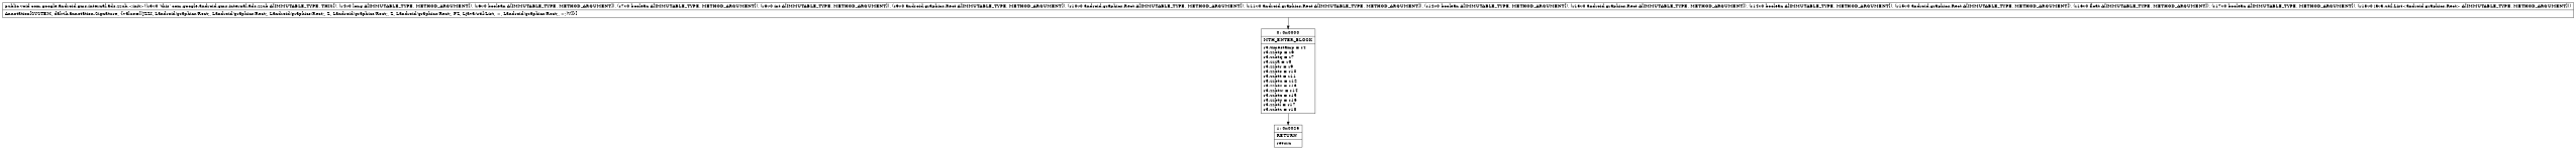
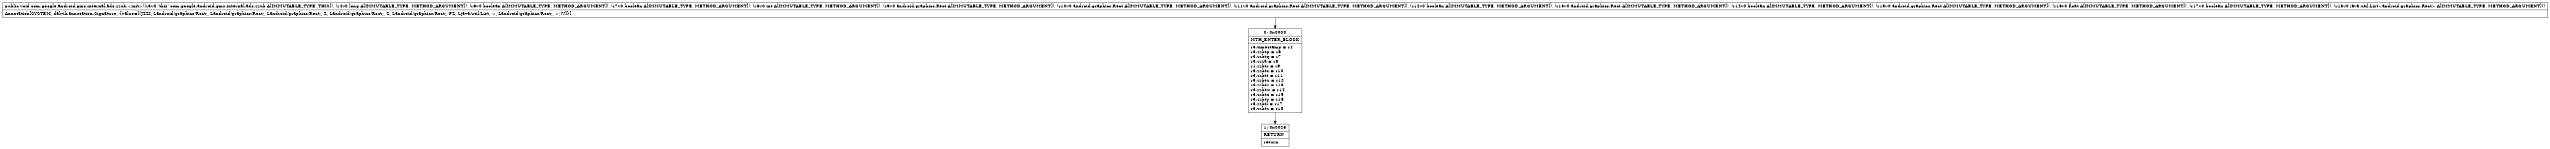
  digraph {
    node [shape=record]
-   n1 [label="{0\:\ 0x0000|MTH_ENTER_BLOCK\l|r3.timestamp = r4\lr3.zzbtp = r6\lr3.zzbtq = r7\lr3.zzza = r8\lr3.zzbtr = r9\lr3.zzbts = r10\lr3.zzbtt = r11\lr3.zzbtu = r12\lr3.zzbtv = r13\lr3.zzbtw = r14\lr3.zzbtx = r15\lr3.zzbty = r16\lr3.zzbtl = r17\lr3.zzbtz = r18\l}"]
+   n1 [label="{0\:\ 0x0000|MTH_ENTER_BLOCK\l|r3.timestamp = r4\lr3.zzbtp = r6\lr3.zzbtq = r7\lr3.zzza = r8\lr1.zzbtr = r9\lr3.zzbts = r10\lr3.zzbtt = r11\lr3.zzbtu = r12\lr3.zzbtv = r13\lr3.zzbtw = r14\lr3.zzbtx = r15\lr3.zzbty = r16\lr3.zzbtl = r17\lr3.zzbtz = r18\l}"]
    n2 [label="{1\:\ 0x0025|RETURN\l|return\l}"]
    n3 [label="{public void com.google.android.gms.internal.ads.zzub.\<init\>((r3v0 'this' com.google.android.gms.internal.ads.zzub A[IMMUTABLE_TYPE, THIS]), (r4v0 long A[IMMUTABLE_TYPE, METHOD_ARGUMENT]), (r6v0 boolean A[IMMUTABLE_TYPE, METHOD_ARGUMENT]), (r7v0 boolean A[IMMUTABLE_TYPE, METHOD_ARGUMENT]), (r8v0 int A[IMMUTABLE_TYPE, METHOD_ARGUMENT]), (r9v0 android.graphics.Rect A[IMMUTABLE_TYPE, METHOD_ARGUMENT]), (r10v0 android.graphics.Rect A[IMMUTABLE_TYPE, METHOD_ARGUMENT]), (r11v0 android.graphics.Rect A[IMMUTABLE_TYPE, METHOD_ARGUMENT]), (r12v0 boolean A[IMMUTABLE_TYPE, METHOD_ARGUMENT]), (r13v0 android.graphics.Rect A[IMMUTABLE_TYPE, METHOD_ARGUMENT]), (r14v0 boolean A[IMMUTABLE_TYPE, METHOD_ARGUMENT]), (r15v0 android.graphics.Rect A[IMMUTABLE_TYPE, METHOD_ARGUMENT]), (r16v0 float A[IMMUTABLE_TYPE, METHOD_ARGUMENT]), (r17v0 boolean A[IMMUTABLE_TYPE, METHOD_ARGUMENT]), (r18v0 java.util.List\<android.graphics.Rect\> A[IMMUTABLE_TYPE, METHOD_ARGUMENT]))  | Annotation[SYSTEM, dalvik.annotation.Signature, \{value=[(JZZI, Landroid\/graphics\/Rect;, Landroid\/graphics\/Rect;, Landroid\/graphics\/Rect;, Z, Landroid\/graphics\/Rect;, Z, Landroid\/graphics\/Rect;, FZ, Ljava\/util\/List, \<, Landroid\/graphics\/Rect;, \>;)V]\}]\l}"]
    n1 -> n2
    n3 -> n1
  }
